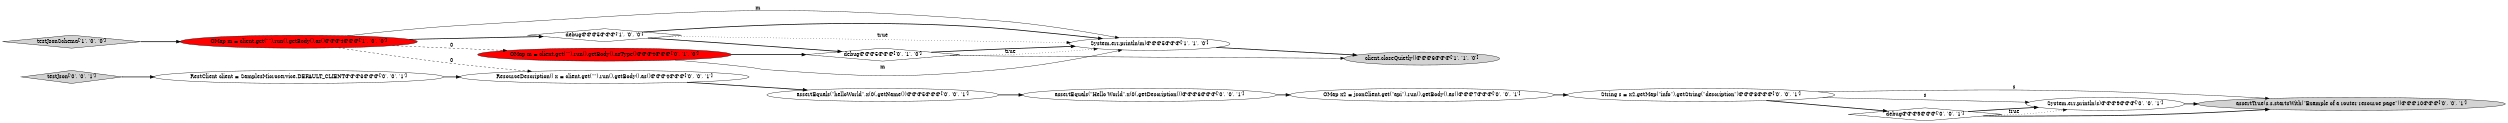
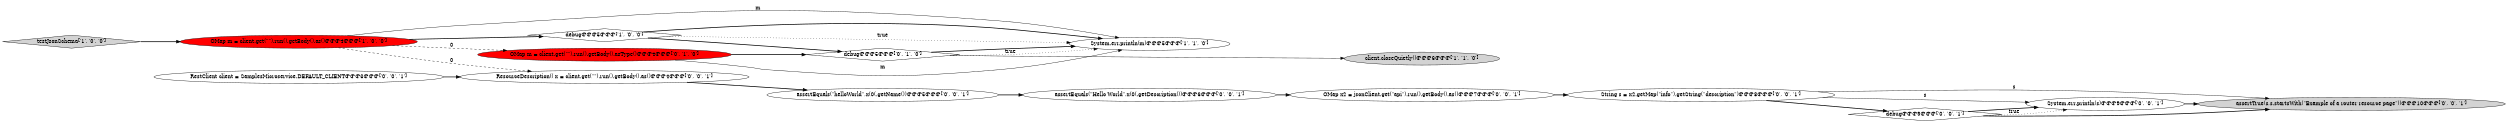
  digraph {
    rankdir=LR
    node [fillcolor=white shape=ellipse style=filled]
    edge [style=bold]
    n1 [fillcolor=lightgray label="client.closeQuietly()@@@6@@@['1', '1', '0']"]
    n2 [label="OMap x2 = jsonClient.get(\"api\").run().getBody().as()@@@7@@@['0', '0', '1']"]
    n3 [label="String s = x2.getMap(\"info\").getString(\"description\")@@@8@@@['0', '0', '1']"]
    n4 [fillcolor=lightgray label="assertTrue(s,s.startsWith(\"Example of a router resource page\"))@@@10@@@['0', '0', '1']"]
    n5 [label="debug@@@9@@@['0', '0', '1']" shape=diamond]
    n6 [label="System.err.println(s)@@@9@@@['0', '0', '1']"]
    n7 [fillcolor=red label="OMap m = client.get(\"\").run().getBody().asType()@@@4@@@['0', '1', '0']"]
    n8 [label="System.err.println(m)@@@5@@@['1', '1', '0']"]
    n9 [label="debug@@@5@@@['0', '1', '0']" shape=diamond]
    n10 [fillcolor=red label="OMap m = client.get(\"\").run().getBody().as()@@@4@@@['1', '0', '0']"]
    n11 [label="ResourceDescription(( x = client.get(\"\").run().getBody().as()@@@4@@@['0', '0', '1']"]
    n12 [label="debug@@@5@@@['1', '0', '0']" shape=diamond]
    n13 [label="assertEquals(\"helloWorld\",x(0(.getName())@@@5@@@['0', '0', '1']"]
    n14 [label="assertEquals(\"Hello World\",x(0(.getDescription())@@@6@@@['0', '0', '1']"]
    n15 [label="RestClient client = SamplesMicroservice.DEFAULT_CLIENT@@@3@@@['0', '0', '1']"]
    n16 [fillcolor=lightgray label="testJsonSchema['1', '0', '0']" shape=diamond]
-   n17 [fillcolor=lightgray label="testJson['0', '0', '1']" shape=diamond]
    n2 -> n3
    n3 -> n4 [label=s style=solid]
    n3 -> n5
    n3 -> n6 [label=s style=solid]
    n5 -> n4
    n5 -> n6 [label=true style=dotted]
    n5 -> n6
    n6 -> n4
    n7 -> n8 [label=m style=solid]
    n7 -> n9
-   n8 -> n1
    n9 -> n1 [style=solid]
    n9 -> n8 [label=true style=dotted]
    n9 -> n8
    n10 -> n7 [label=0 style=dashed]
    n10 -> n8 [label=m style=solid]
    n10 -> n11 [label=0 style=dashed]
    n10 -> n12
    n11 -> n13
    n12 -> n8
    n12 -> n8 [label=true style=dotted]
    n12 -> n9
    n13 -> n14
    n14 -> n2
    n15 -> n11
    n16 -> n10
-   n17 -> n15
  }
